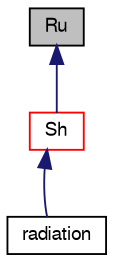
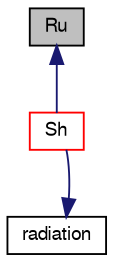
  digraph {
    rankdir=TB
    node [color=black fontname=FreeSans fontsize=10 shape=record]
    edge [color=midnightblue dir=back fontname=FreeSans fontsize=10 labelfontname=FreeSans labelfontsize=10 style=solid]
    n1 [fillcolor=grey75 fontcolor=black height=0.2 label=Ru style=filled width=0.4]
    n2 [color=red height=0.2 label=Sh width=0.4]
    n3 [height=0.2 label=radiation width=0.4]
    n1 -> n2
-   n2 -> n3
+   n3 -> n2
  }
